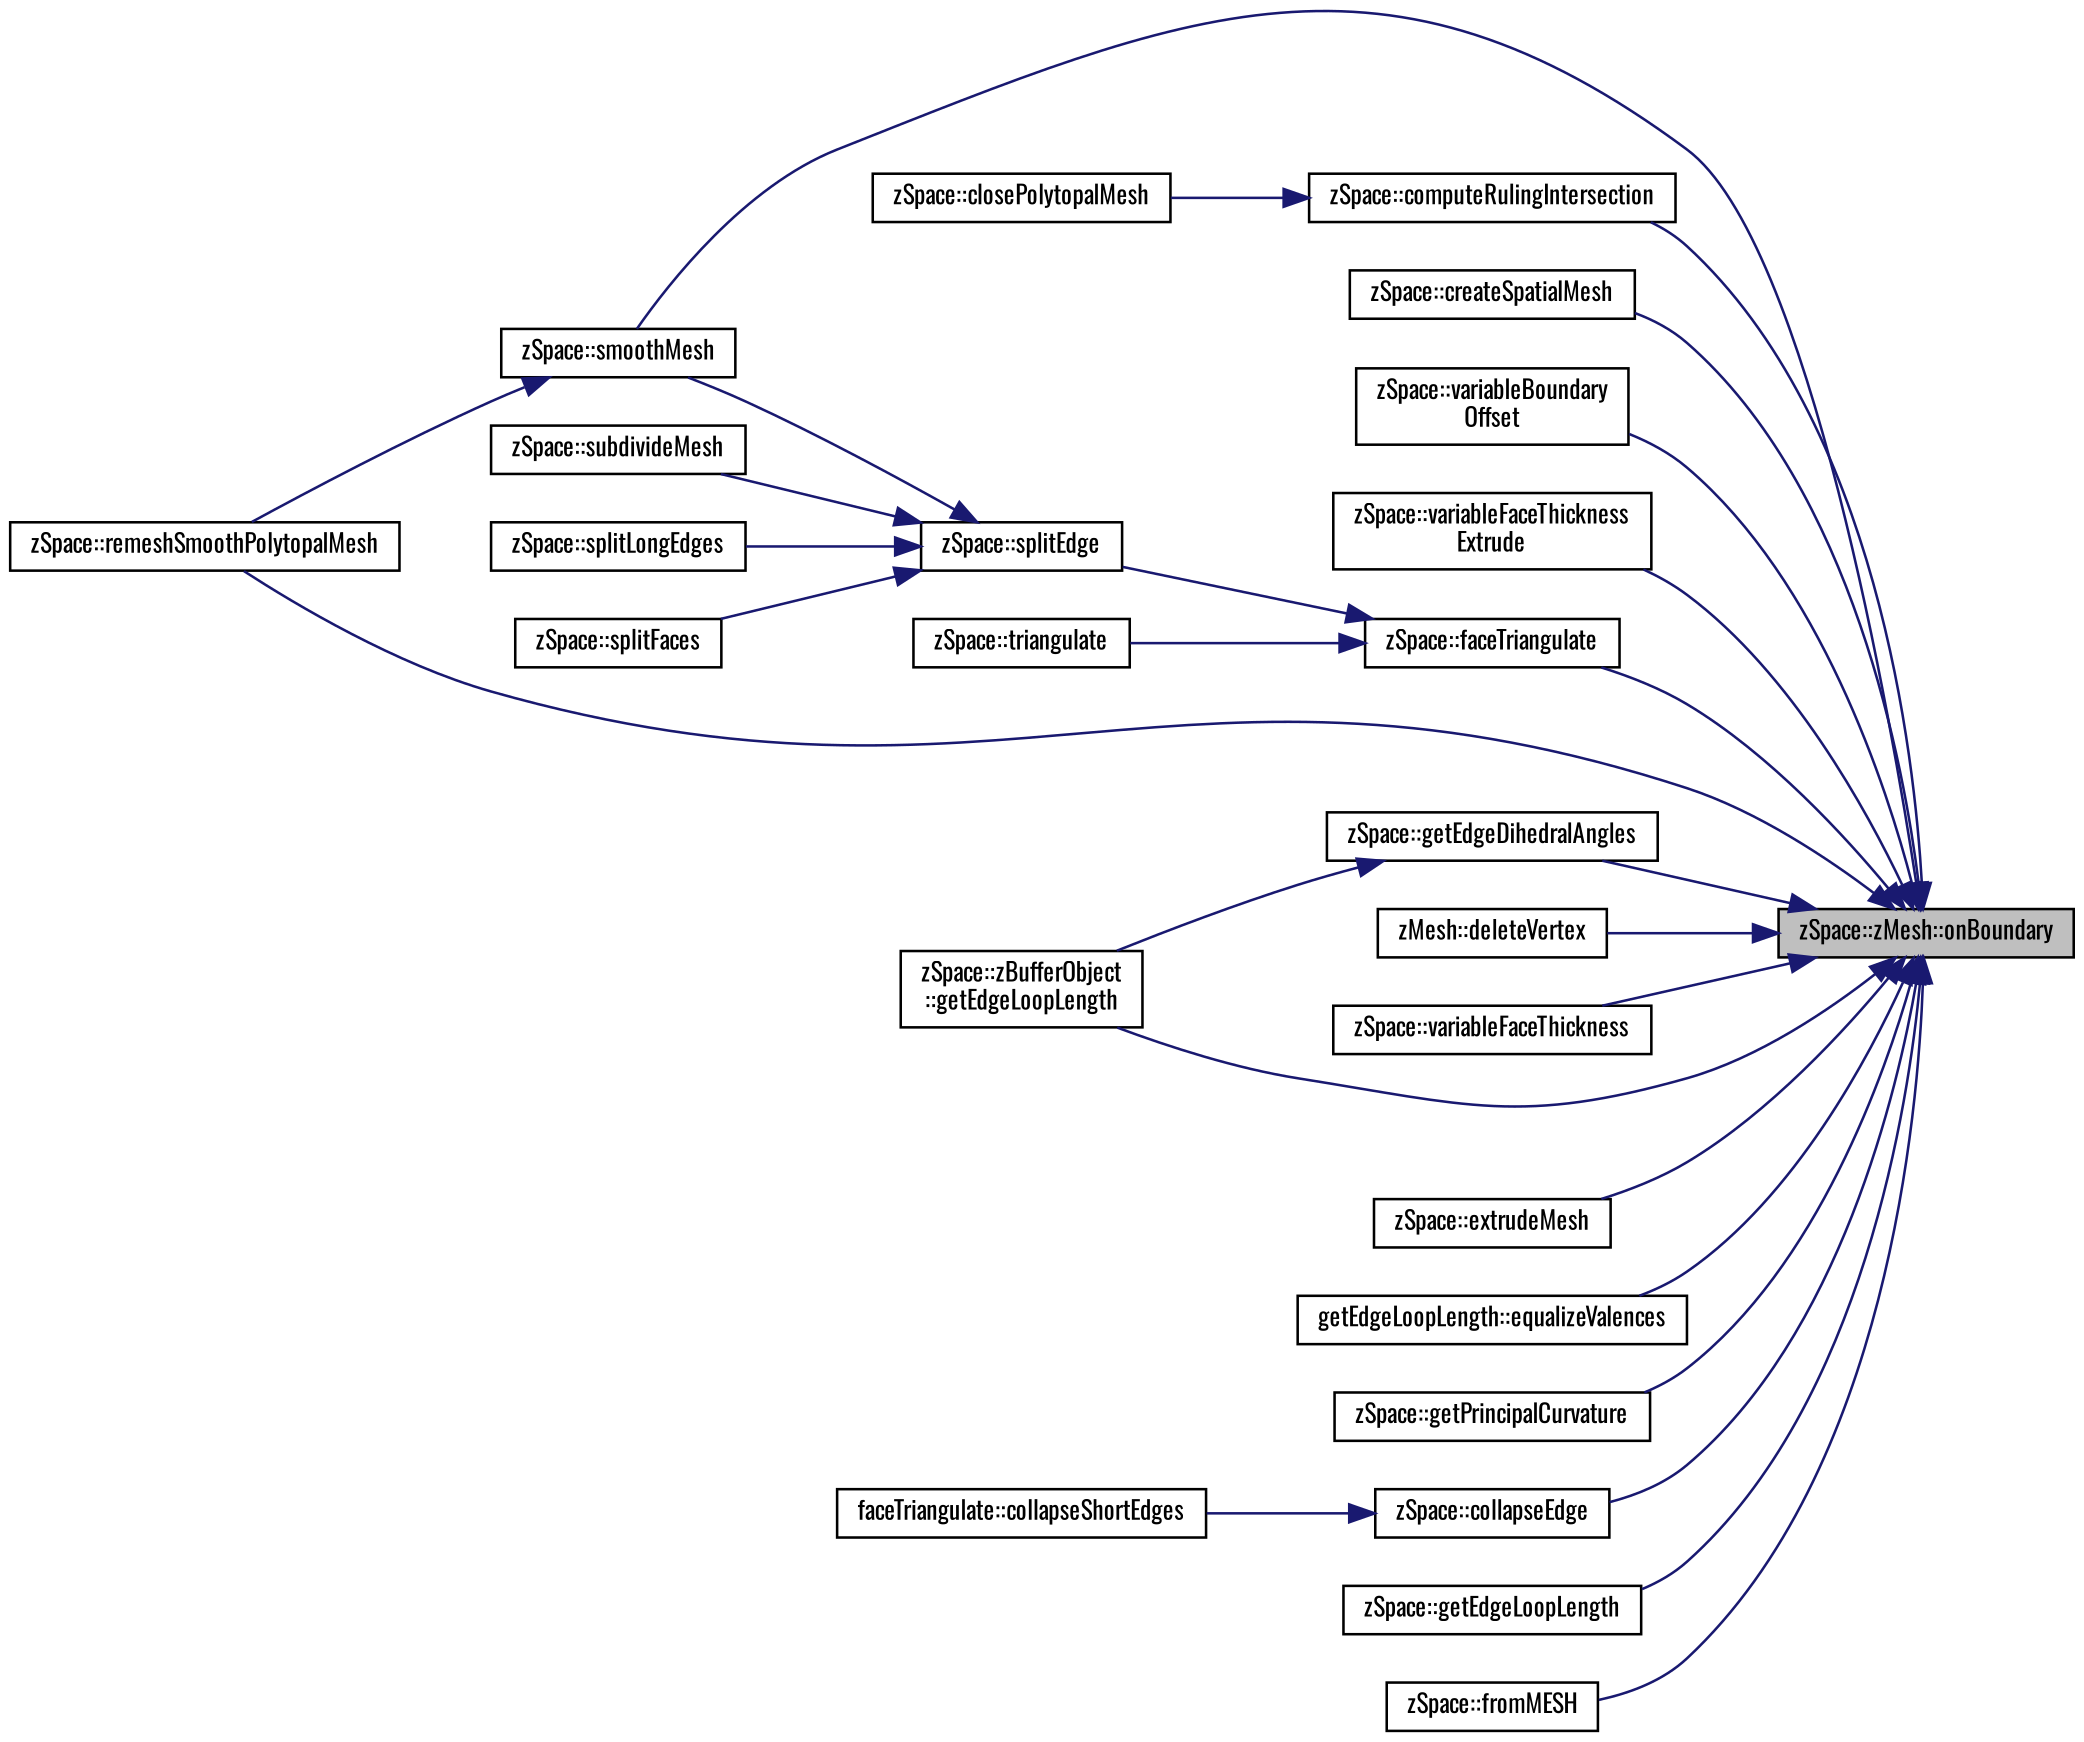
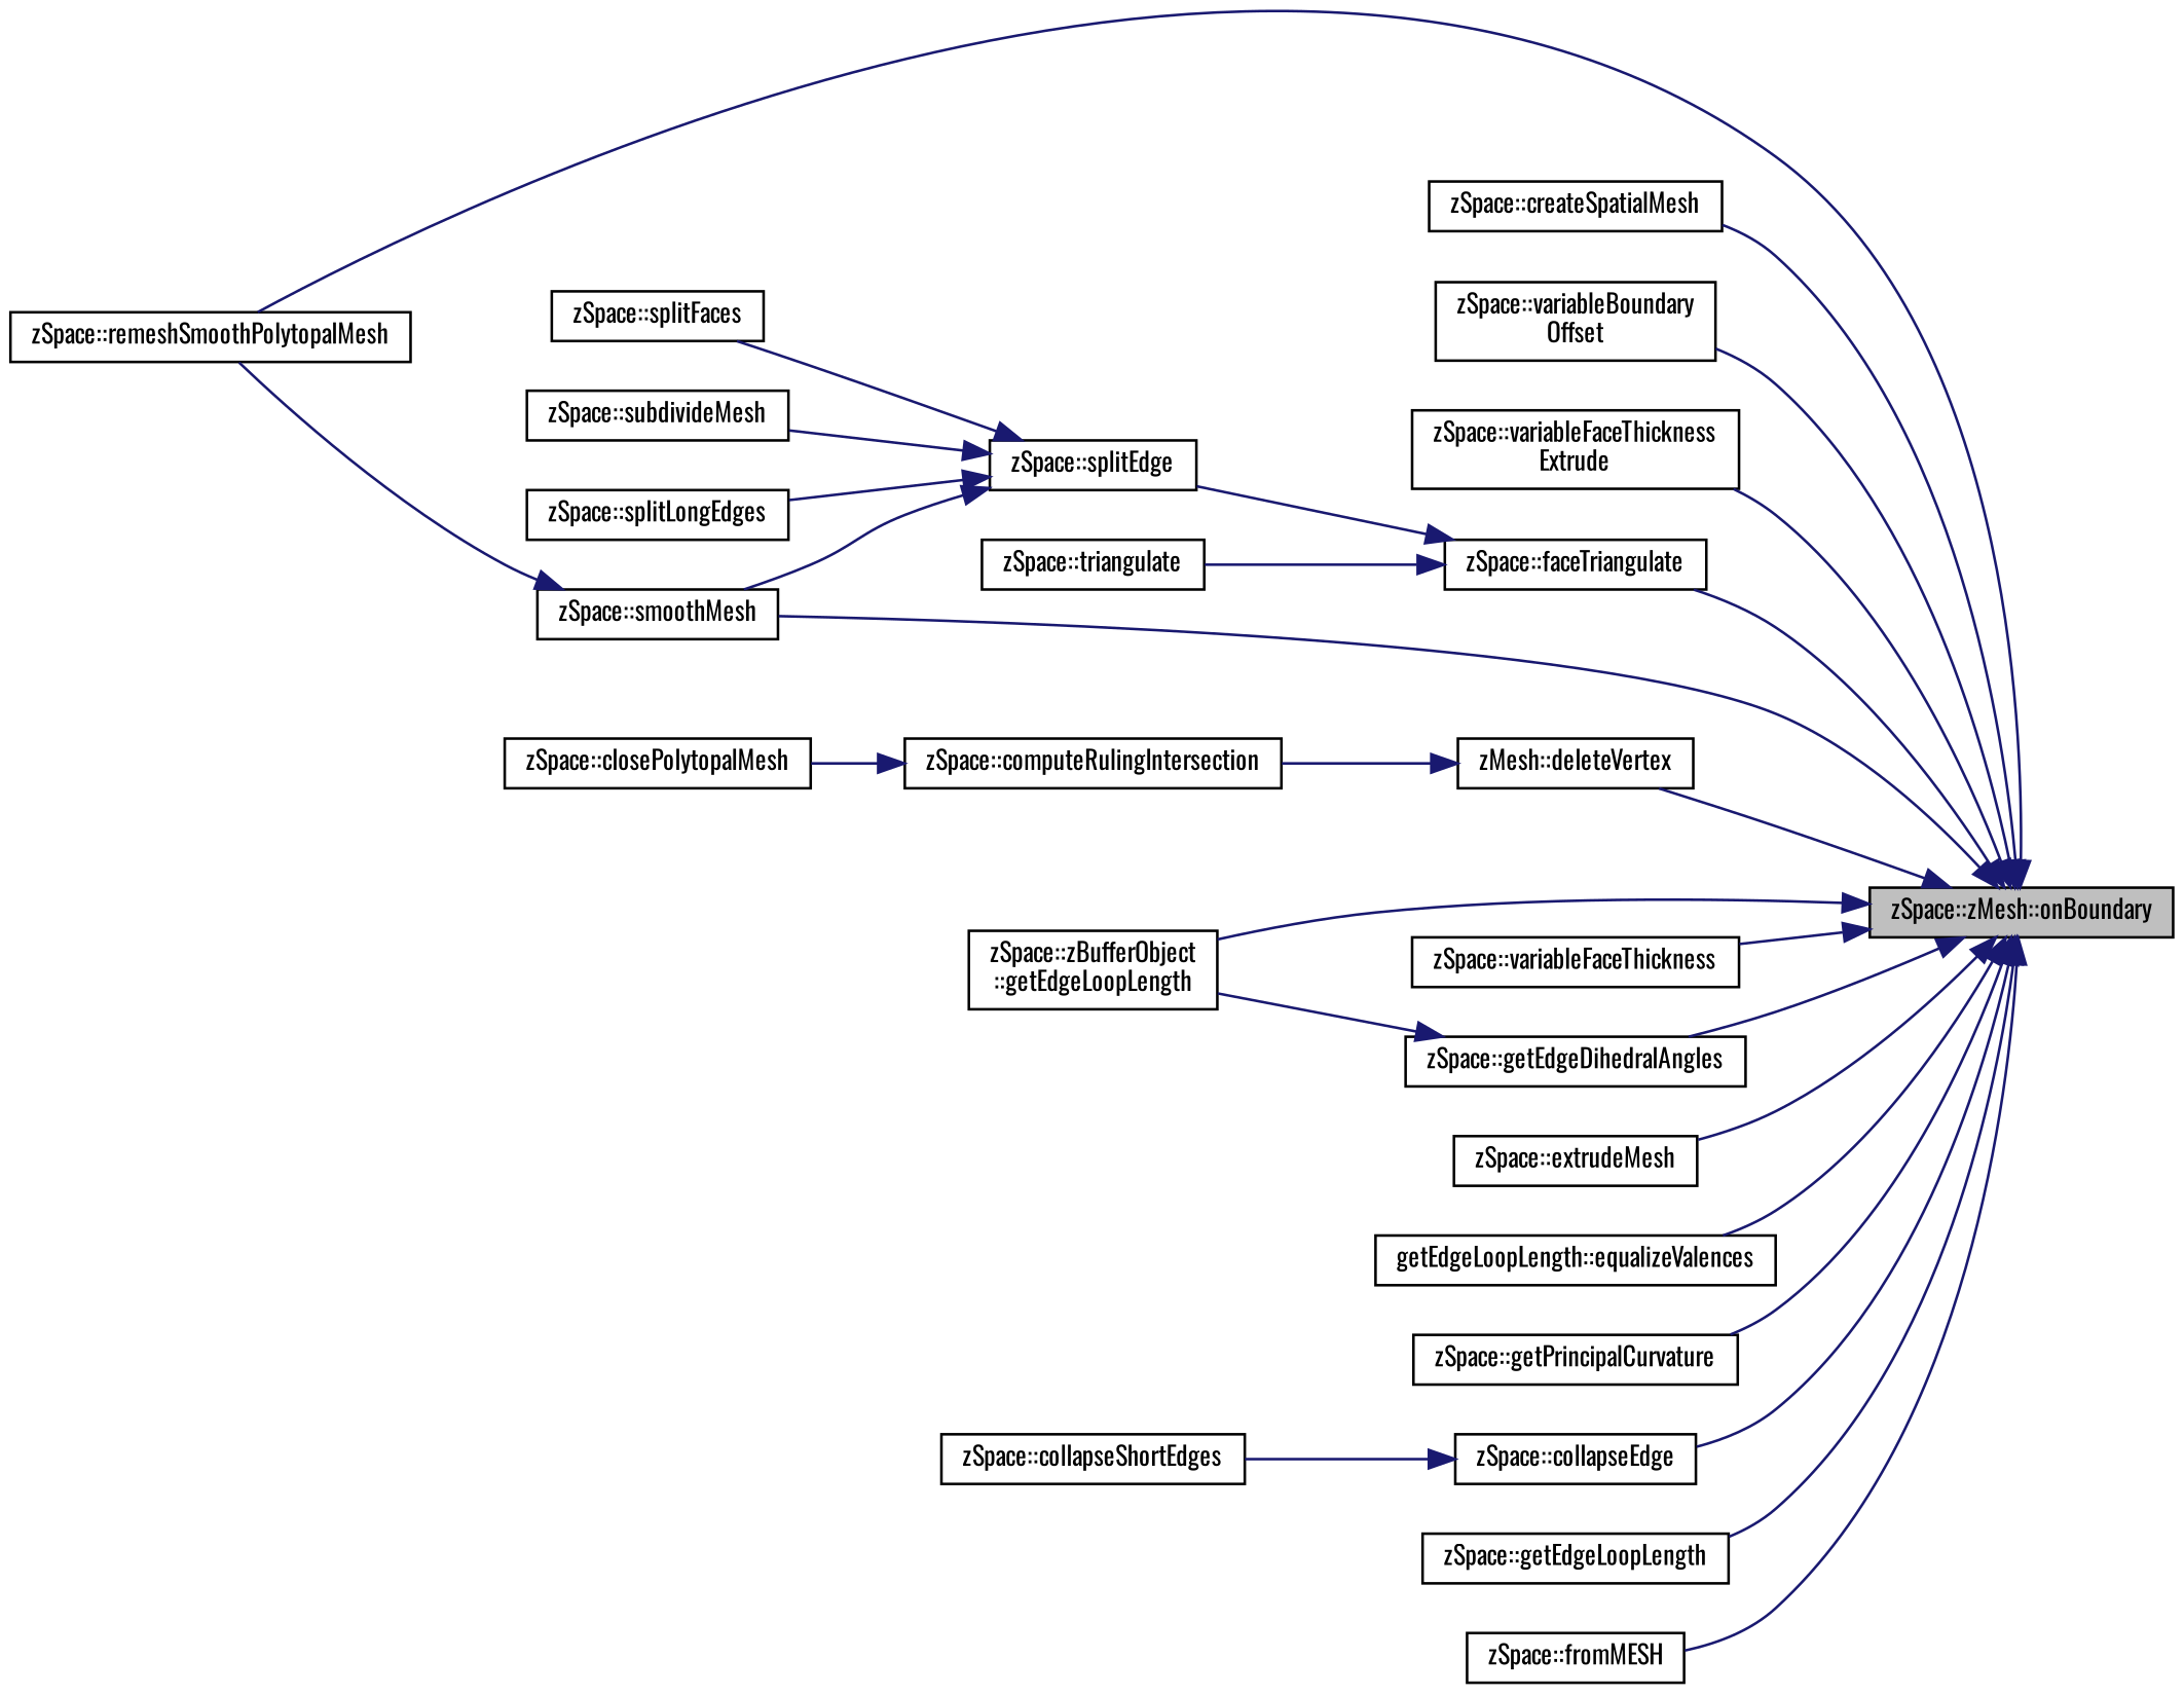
  digraph {
    fontname=Oswald
    rankdir=RL
    node [color=black fillcolor=white fontname=Oswald fontsize=10 shape=record style=filled]
    edge [color=midnightblue dir=back fontname=Oswald fontsize=10 labelfontname=Helvetica labelfontsize=10 style=solid]
    n1 [fillcolor=grey75 fontcolor=black height=0.2 label="zSpace::zMesh::onBoundary" width=0.4]
    n2 [height=0.2 label="zSpace::remeshSmoothPolytopalMesh" width=0.4]
    n3 [height=0.2 label="zSpace::computeRulingIntersection" width=0.4]
    n4 [height=0.2 label="zSpace::createSpatialMesh" width=0.4]
    n5 [height=0.2 label="zSpace::variableBoundary\lOffset" width=0.4]
    n6 [height=0.2 label="zSpace::variableFaceThickness\lExtrude" width=0.4]
    n7 [height=0.2 label="zSpace::zBufferObject\l::getEdgeLoopLength" width=0.4]
    n8 [height=0.2 label="zSpace::faceTriangulate" width=0.4]
    n9 [height=0.2 label="zSpace::smoothMesh" width=0.4]
    n10 [height=0.2 label="zMesh::deleteVertex" width=0.4]
    n11 [height=0.2 label="zSpace::variableFaceThickness" width=0.4]
    n12 [height=0.2 label="zSpace::collapseEdge" width=0.4]
    n13 [height=0.2 label="zSpace::extrudeMesh" width=0.4]
    n14 [height=0.2 label="getEdgeLoopLength::equalizeValences" width=0.4]
    n15 [height=0.2 label="zSpace::getPrincipalCurvature" width=0.4]
    n16 [height=0.2 label="zSpace::getEdgeDihedralAngles" width=0.4]
    n17 [height=0.2 label="zSpace::getEdgeLoopLength" width=0.4]
    n18 [height=0.2 label="zSpace::fromMESH" width=0.4]
    n19 [height=0.2 label="zSpace::closePolytopalMesh" width=0.4]
    n20 [height=0.2 label="zSpace::triangulate" width=0.4]
    n21 [height=0.2 label="zSpace::splitEdge" width=0.4]
-   n22 [height=0.2 label="faceTriangulate::collapseShortEdges" width=0.4]
+   n22 [height=0.2 label="zSpace::collapseShortEdges" width=0.4]
    n23 [height=0.2 label="zSpace::splitFaces" width=0.4]
    n24 [height=0.2 label="zSpace::subdivideMesh" width=0.4]
    n25 [height=0.2 label="zSpace::splitLongEdges" width=0.4]
    n1 -> n2
-   n1 -> n3
+   n10 -> n3
    n1 -> n4
    n1 -> n5
    n1 -> n6
    n1 -> n7
    n1 -> n8
    n1 -> n9
    n1 -> n10
    n1 -> n11
    n1 -> n12
    n1 -> n13
    n1 -> n14
    n1 -> n15
    n1 -> n16
    n1 -> n17
    n1 -> n18
    n3 -> n19
    n8 -> n20
    n8 -> n21
    n9 -> n2
    n12 -> n22
    n16 -> n7
    n21 -> n9
    n21 -> n23
    n21 -> n24
    n21 -> n25
  }
